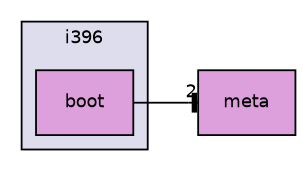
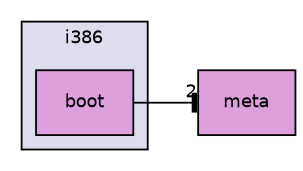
  digraph {
    compound=true
    rankdir=LR
    node [fillcolor=plum fontname=Helvetica fontsize=10 shape=box style=filled]
    n1 [label=boot pencolor=black]
    n2 [label=meta]
    subgraph cluster_1 {
      bgcolor="#ddddee"
      fontname=Helvetica
      fontsize=10
-     label=i396
+     label=i386
      pencolor=black
      n1
    }
    n1 -> n2 [headlabel=2 labeldistance=1.5 labelfontname=Helvetica labelfontsize=10 arrowhead=tee]
  }
